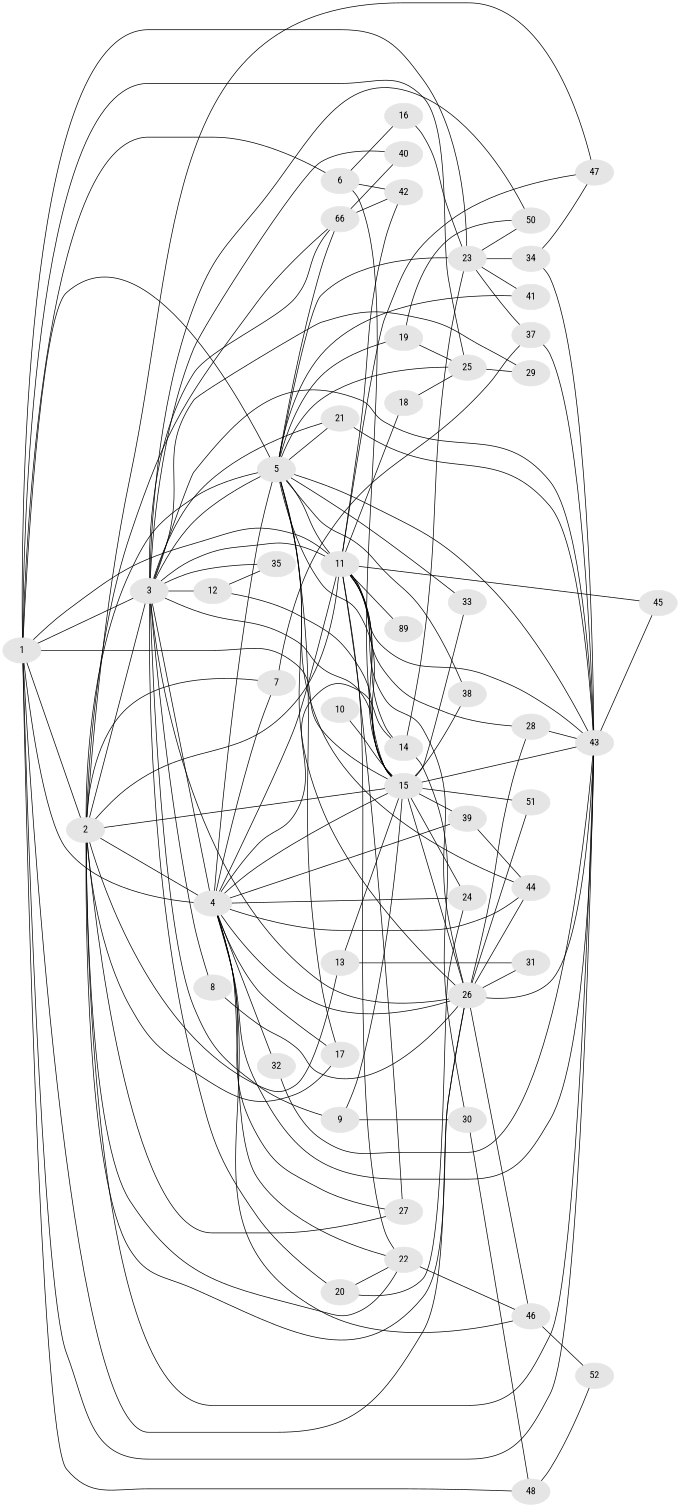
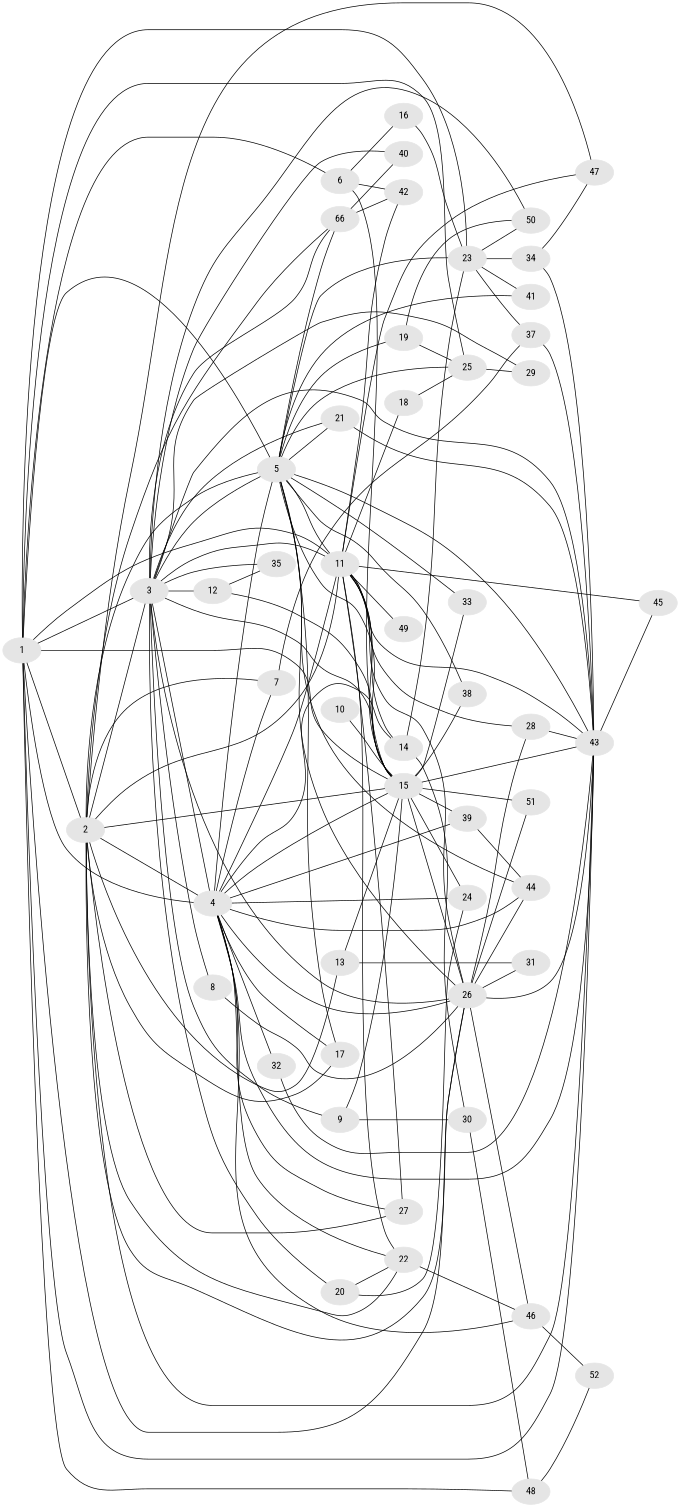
  graph {
    fontname="Roboto Condensed"
    rankdir=LR
    node [color=gray90 fontname="Roboto Condensed" style=filled]
    edge [fontname="Roboto Condensed" weight=1.0]
    1
    2
    3
    4
    5
    6
    11
    15
    23
    25
    26
    43
    48
    7
    13
    17
    22
    27
    n19 [label=66]
    47
    8
    9
    12
    20
    21
    29
    35
    40
    50
    14
    24
    32
    39
    44
    46
    19
    33
    38
    41
    16
    42
    18
    28
    45
-   49 [label=89]
+   49
    51
    37
    34
    31
    52
    30
    10
    1 -- 2
    1 -- 3
    1 -- 4 [weight=2.0]
    1 -- 5
    1 -- 6
    1 -- 11 [weight=2.0]
    1 -- 15 [weight=2.0]
    1 -- 23
    1 -- 25 [weight=2.0]
    1 -- 26
    1 -- 43 [weight=2.0]
    1 -- 48
    2 -- 3
    2 -- 4 [weight=2.0]
    2 -- 5
    2 -- 11
    2 -- 15
    2 -- 26
    2 -- 43
    2 -- 7
    2 -- 13
    2 -- 17
    2 -- 22
    2 -- 27
    2 -- n19
    2 -- 47
    3 -- 4 [weight=2.0]
    3 -- 5
    3 -- 11
    3 -- 15
    3 -- 26
    3 -- 43
    3 -- n19
    3 -- 8
    3 -- 9
    3 -- 12
    3 -- 20
    3 -- 21
    3 -- 29
    3 -- 35
    3 -- 40
    3 -- 50
    4 -- 5 [weight=2.0]
    4 -- 11 [weight=2.0]
    4 -- 15 [weight=2.0]
    4 -- 26 [weight=3.0]
    4 -- 43 [weight=2.0]
    4 -- 7
    4 -- 17
    4 -- 22
    4 -- 27
    4 -- 14
    4 -- 24
    4 -- 32
    4 -- 39
    4 -- 44
    4 -- 46
    5 -- 11
    5 -- 15
    5 -- 23
    5 -- 25
    5 -- 26
    5 -- 43
    5 -- 17
    5 -- n19
    5 -- 21
    5 -- 44
    5 -- 19
    5 -- 33
    5 -- 38
    5 -- 41
    6 -- 15
    6 -- 16
    6 -- 42
    11 -- 15
    11 -- 26
    11 -- 43
    11 -- 22
    11 -- 27
    11 -- 47
    11 -- 14
    11 -- 42
    11 -- 18
    11 -- 28
    11 -- 45
    11 -- 49
    15 -- 26
    15 -- 43
    15 -- 24
    15 -- 39
    15 -- 33
    15 -- 38
    15 -- 51
    23 -- 50
    23 -- 41
    23 -- 37
    23 -- 34
    25 -- 29
    26 -- 43
    26 -- 44
    26 -- 46
    26 -- 28
    26 -- 51
    26 -- 31
    43 -- 45
    48 -- 52
    7 -- 37
    13 -- 15
    13 -- 31
    22 -- 46
    n19 -- 40
    n19 -- 42
    8 -- 26
    9 -- 15
    9 -- 30
    12 -- 15
    12 -- 35
    20 -- 22
    20 -- 24
    21 -- 43
    14 -- 23
    14 -- 30
    32 -- 43
    39 -- 44
    46 -- 52
    19 -- 25
    19 -- 50
    16 -- 23
    18 -- 25
    28 -- 43
    37 -- 43
    34 -- 43
    34 -- 47
    30 -- 48
    10 -- 15
  }
